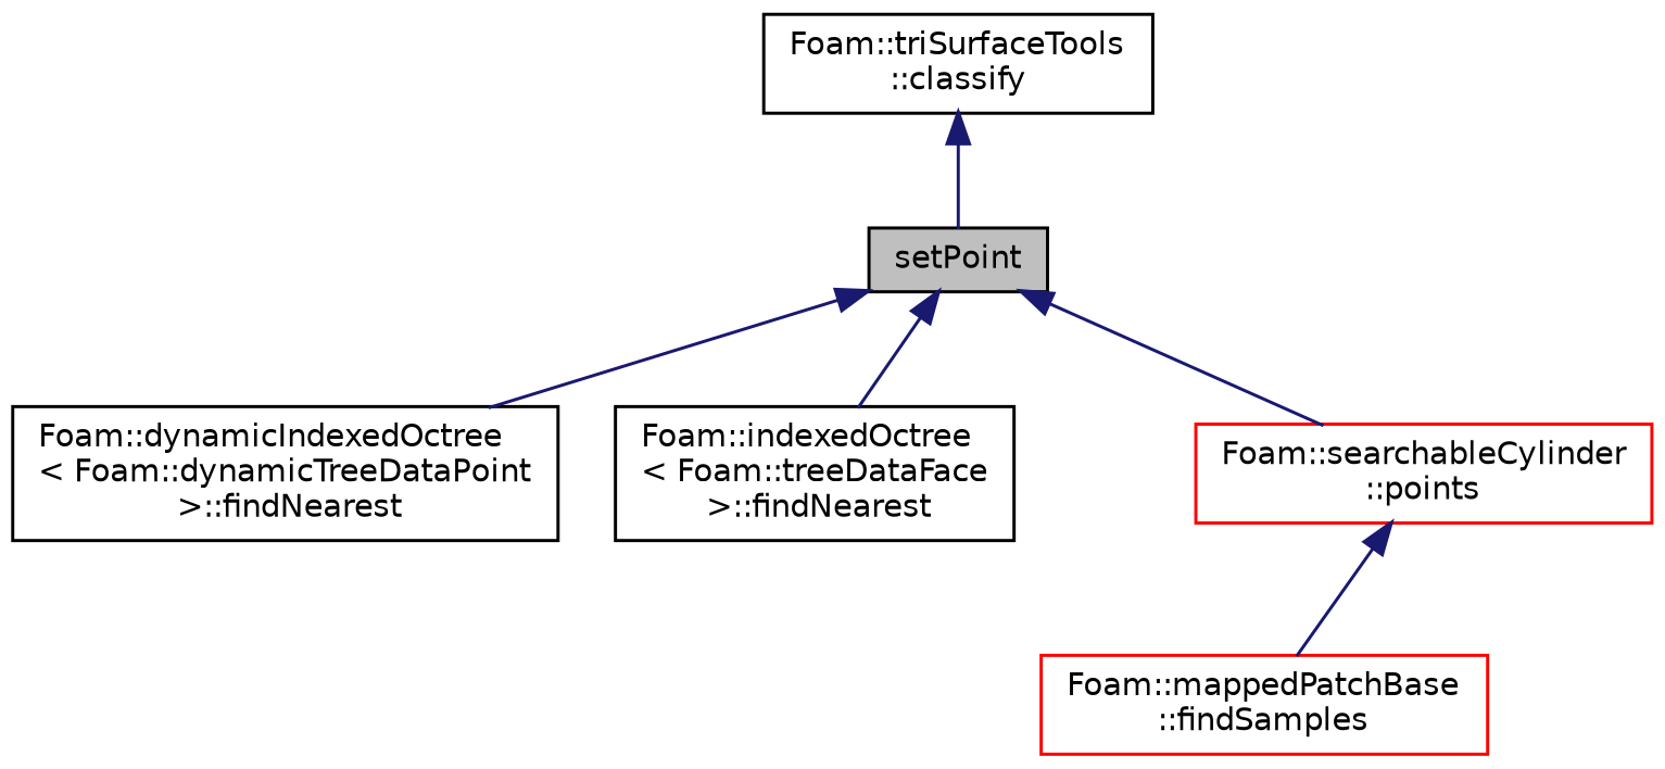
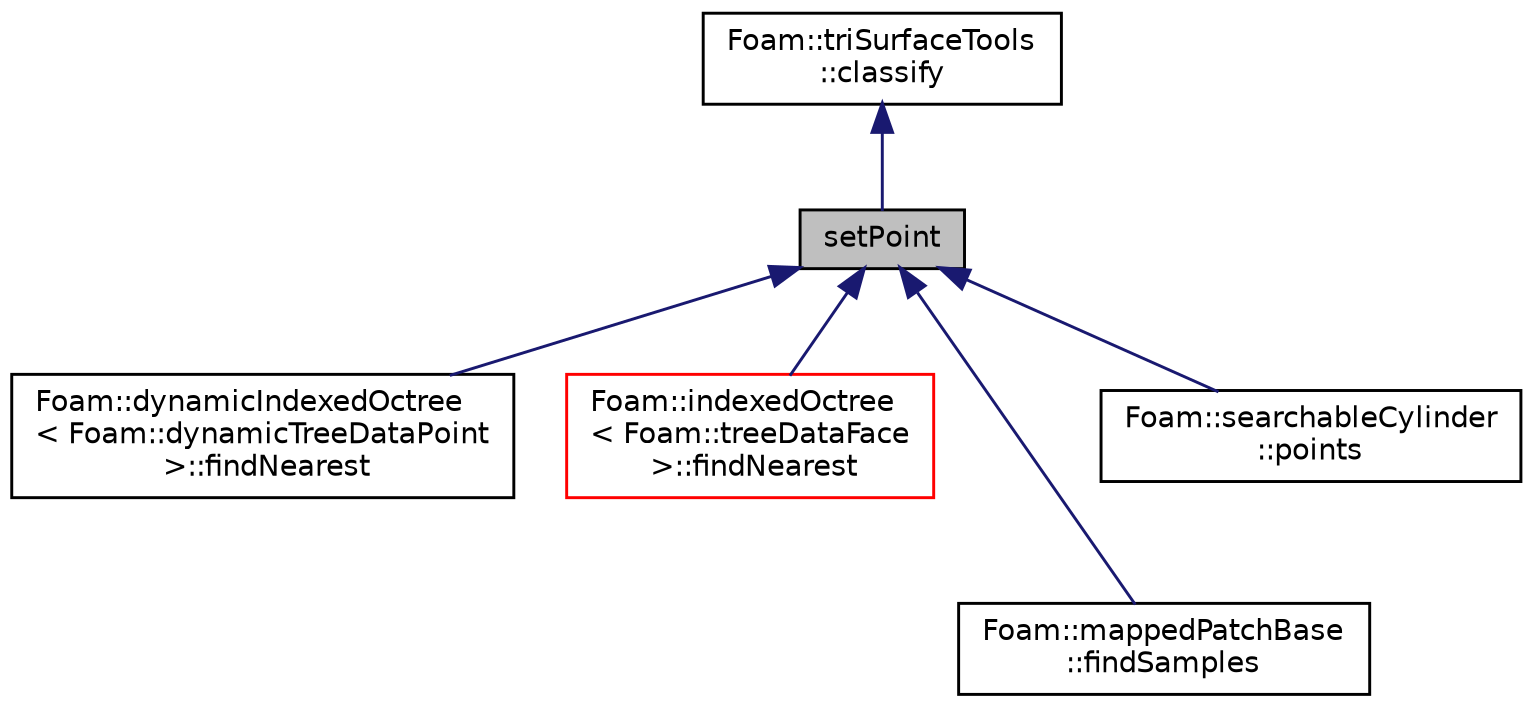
  digraph {
    rankdir=TB
    node [color=black fontname=Helvetica fontsize=10 shape=record]
    edge [color=midnightblue dir=back fontname=Helvetica fontsize=10 labelfontname=Helvetica labelfontsize=10 style=solid]
    n1 [fillcolor=grey75 fontcolor=black height=0.2 label=setPoint style=filled width=0.4]
    n2 [height=0.2 label="Foam::dynamicIndexedOctree\l\< Foam::dynamicTreeDataPoint\l \>::findNearest" width=0.4]
-   n3 [height=0.2 label="Foam::indexedOctree\l\< Foam::treeDataFace\l \>::findNearest" width=0.4]
-   n4 [color=red height=0.2 label="Foam::mappedPatchBase\l::findSamples" width=0.4]
-   n5 [color=red height=0.2 label="Foam::searchableCylinder\l::points" width=0.4]
+   n3 [color=red height=0.2 label="Foam::indexedOctree\l\< Foam::treeDataFace\l \>::findNearest" width=0.4]
+   n4 [height=0.2 label="Foam::mappedPatchBase\l::findSamples" width=0.4]
+   n5 [height=0.2 label="Foam::searchableCylinder\l::points" width=0.4]
    n6 [height=0.2 label="Foam::triSurfaceTools\l::classify" width=0.4]
    n1 -> n2
    n1 -> n3
-   n5 -> n4
+   n1 -> n4
    n1 -> n5
    n6 -> n1
  }
